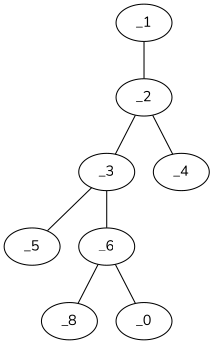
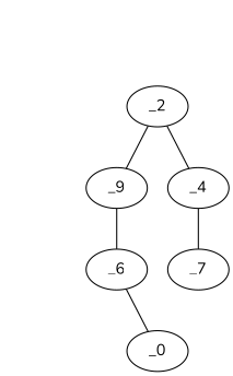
  graph {
    fontname=Nunito
    node [charge=0 chem=1 fontname=Nunito symbol="C  " x=3.7601 y=0.0861]
    edge [fontname=Nunito valence=1]
-   _1 [chem=2 symbol="O  " y=1.6739]
    _2 [y=0.6739]
-   _3 [chem=4 symbol="N  " x=2.9511]
+   _3 [chem=4 symbol="N  " x=2.9511 label=_9]
    _4 [x=4.5691]
-   _5 [x=2 y=0.3952]
    _6 [x=3.2601 y=-0.8649]
-   _8 [chem=5 symbol="S  " x=4.2601 y=-0.8649]
+   _7 [chem=10 symbol="Br " x=5.5201 y=0.3952]
    n9 [chem=5 label=_0 symbol="S  " x=2.6723 y=-1.6739]
-   _1 -- _2 [valence=2]
    _2 -- _3
    _2 -- _4
-   _3 -- _5
    _3 -- _6
-   _6 -- _8
+   _4 -- _7
    _6 -- n9 [valence=2]
  }
